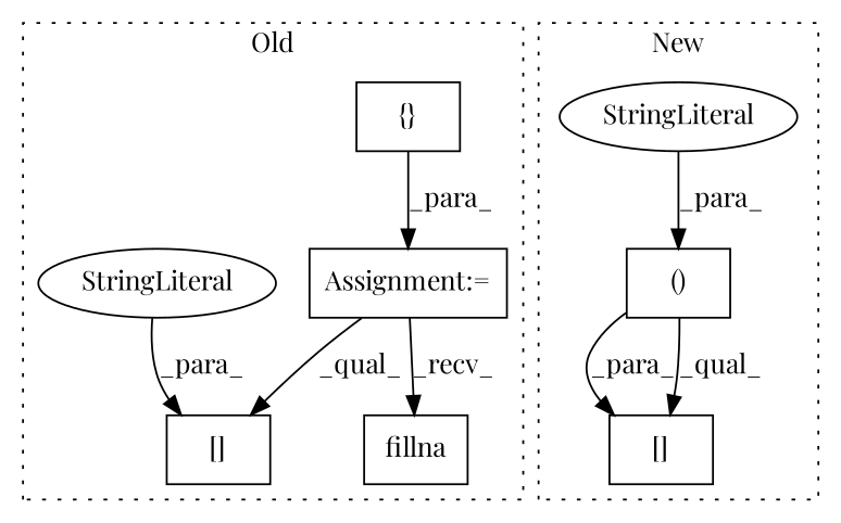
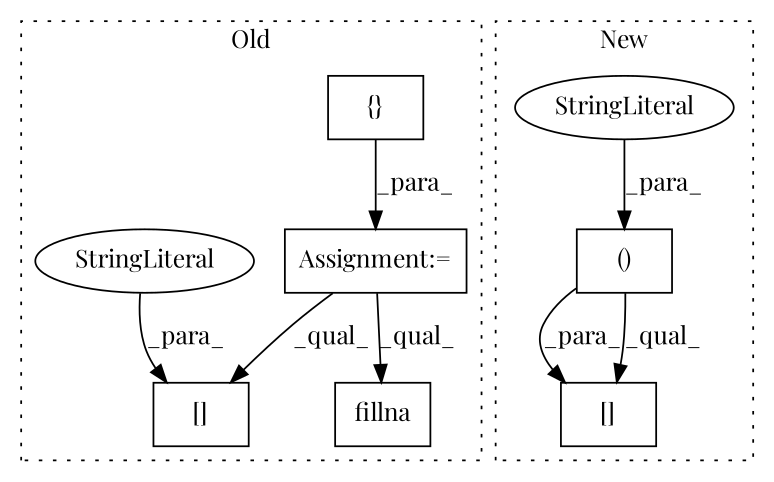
  digraph {
    fontname="Playfair Display"
    node [a=2 shape=box fontname="Playfair Display"]
    edge [fontname="Playfair Display"]
    n1 [a=32 l="7,1" label=fillna s="2033,2041"]
    n2 [a=7 l=1 label="Assignment:=" s=1812]
    n3 [a=4 l="1,1" label="{}" s="1825,1861"]
    n4 [l="3,1" label="[]" s="2005,2013"]
    n5 [a=45 l=5 label=StringLiteral s=2008 shape=ellipse]
    n6 [a=106 l=30 label="()" s=1966]
    n7 [a=45 l=16 label=StringLiteral s=1980 shape=ellipse]
    n8 [l="6,1" label="[]" s="2050,2074"]
    subgraph cluster_1 {
      label=Old
      style=dotted
      n1
      n2
      n3
      n4
      n5
    }
    subgraph cluster_2 {
      label=New
      style=dotted
      n6
      n7
      n8
    }
-   n2 -> n1 [label=_recv_]
+   n2 -> n1 [label=_qual_]
    n2 -> n4 [label=_qual_]
    n3 -> n2 [label=_para_]
    n5 -> n4 [label=_para_]
    n6 -> n8 [label=_para_]
    n6 -> n8 [label=_qual_]
    n7 -> n6 [label=_para_]
  }
